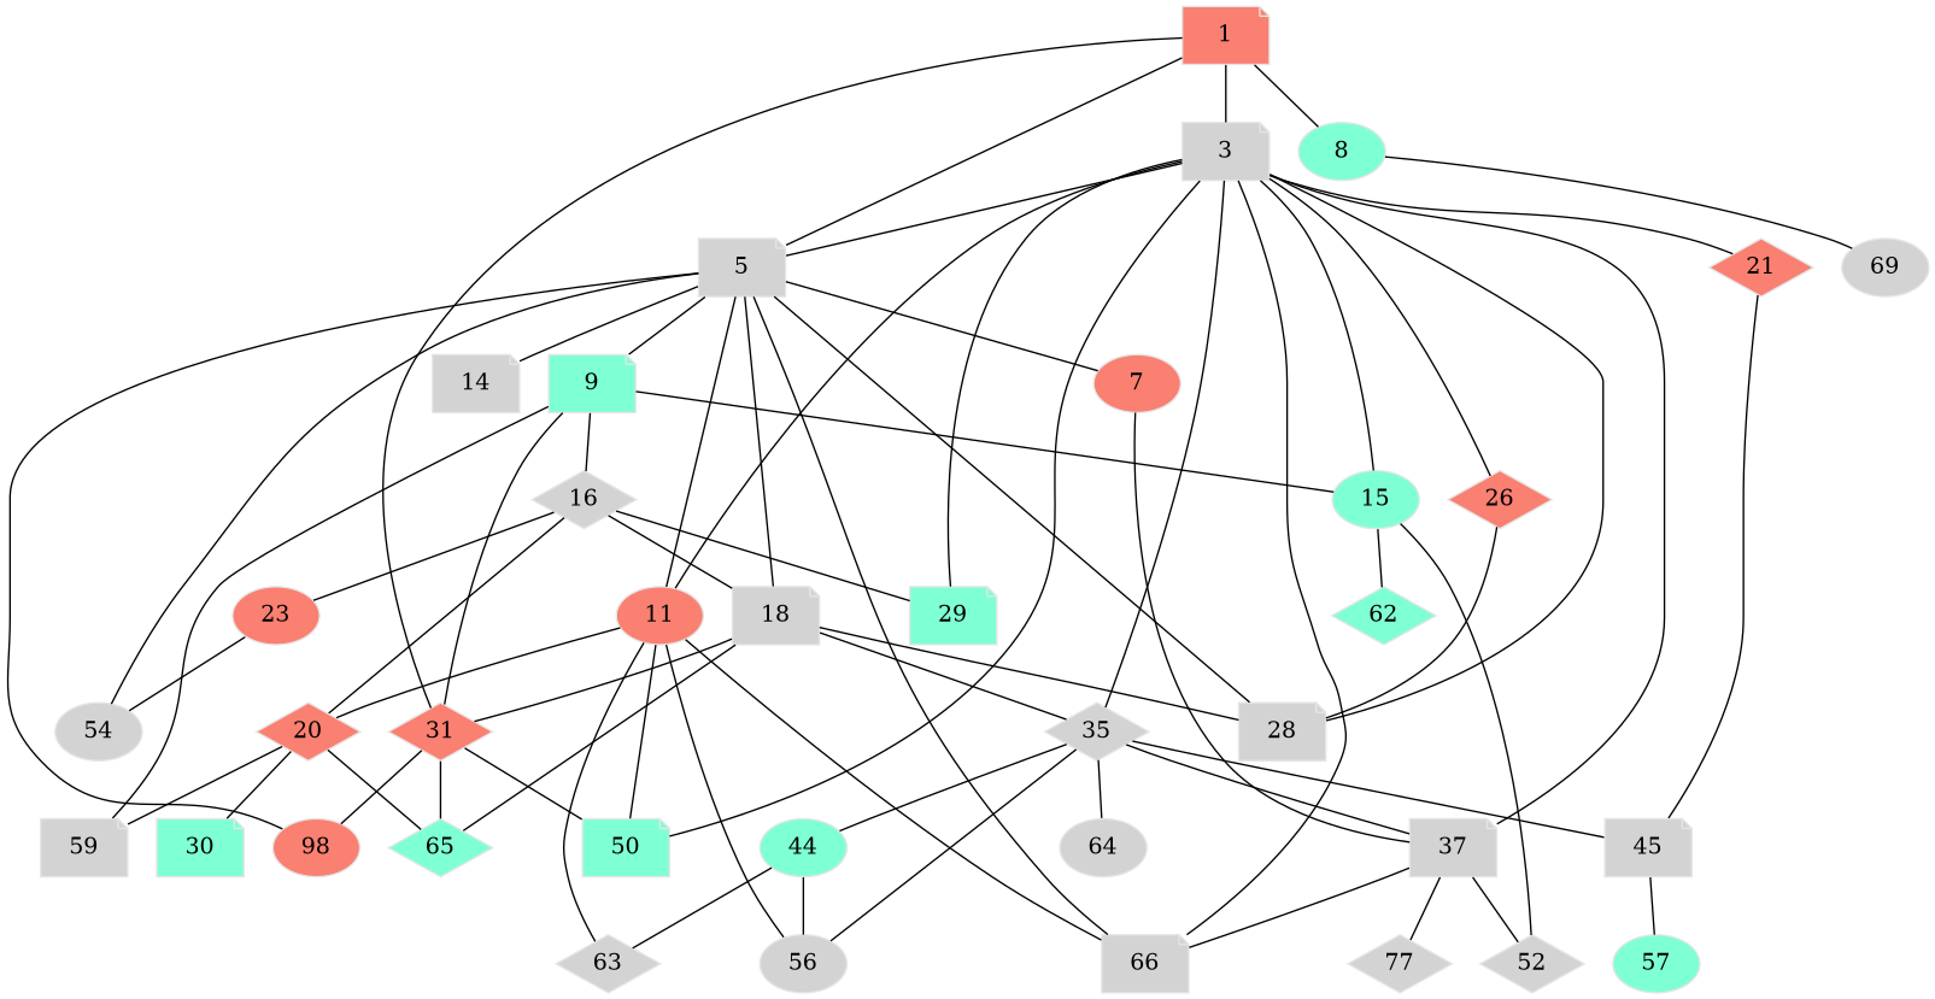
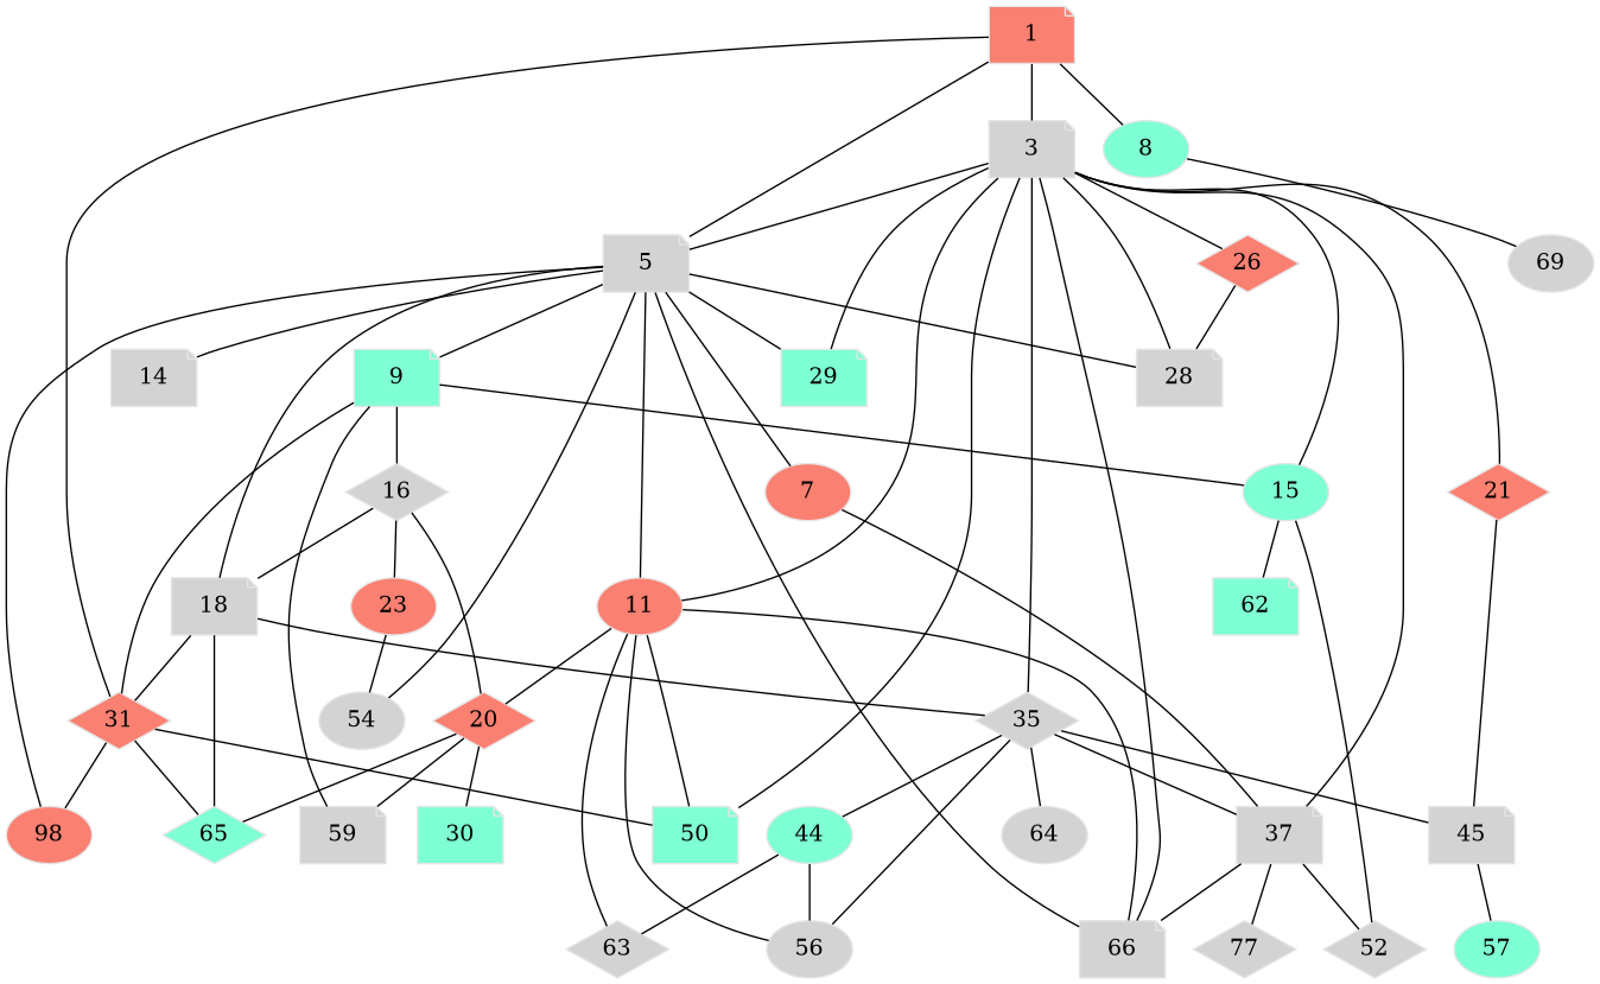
  graph {
    node [color=gray90 fillcolor=lightgrey shape=note style=filled]
    1 [fillcolor=salmon super="+2"]
    3 [super="+4+24+6"]
    5 [super="+12"]
    8 [fillcolor=aquamarine shape=ellipse super="+33"]
    31 [fillcolor=salmon shape=diamond super="+42+53"]
    11 [fillcolor=salmon shape=ellipse super="+49"]
    15 [fillcolor=aquamarine shape=ellipse]
    21 [fillcolor=salmon shape=diamond super="+47"]
    26 [fillcolor=salmon shape=diamond]
    28 [super="+36"]
    29 [fillcolor=aquamarine super="+71"]
    35 [shape=diamond super="+39"]
    37 [super="+67"]
    50 [fillcolor=aquamarine super="+55"]
    66
    7 [fillcolor=salmon shape=ellipse]
    9 [fillcolor=aquamarine super="+10"]
    14
    18 [super="+19+70+27"]
    n20 [fillcolor=salmon label=98 shape=ellipse super="+68"]
    54 [shape=ellipse super="+61"]
    69 [shape=ellipse]
    65 [fillcolor=aquamarine shape=diamond]
    20 [fillcolor=salmon shape=diamond super="+32"]
    56 [shape=ellipse super="+73"]
    63 [shape=diamond]
    52 [shape=diamond]
-   62 [fillcolor=aquamarine shape=diamond]
+   62 [fillcolor=aquamarine]
    45 [super="+46+58"]
    44 [fillcolor=aquamarine shape=ellipse]
    64 [shape=ellipse]
    n32 [label=77 shape=diamond]
    16 [shape=diamond]
    59
    23 [fillcolor=salmon shape=ellipse]
    30 [fillcolor=aquamarine]
    57 [fillcolor=aquamarine shape=ellipse]
    1 -- 3
    1 -- 5
    1 -- 8 [weight=2]
    1 -- 31
    3 -- 5
    3 -- 11
    3 -- 15
    3 -- 21
    3 -- 26
    3 -- 28
    3 -- 29
    3 -- 35 [weight=3]
    3 -- 37
    3 -- 50
    3 -- 66
    5 -- 11
    5 -- 28
-   16 -- 29
+   5 -- 29
    5 -- 66
    5 -- 7
    5 -- 9
    5 -- 14
    5 -- 18
    5 -- n20
    5 -- 54
    8 -- 69
    31 -- 50
    31 -- n20
    31 -- 65
    11 -- 50
    11 -- 66
    11 -- 20 [weight=2]
    11 -- 56
    11 -- 63
    15 -- 52
    15 -- 62
    21 -- 45
    26 -- 28
    35 -- 37
    35 -- 56
    35 -- 45 [weight=2]
    35 -- 44
    35 -- 64 [weight=2]
    37 -- 66
    37 -- 52
    37 -- n32
    7 -- 37
    9 -- 31
    9 -- 15
    9 -- 16
    9 -- 59
    18 -- 31
-   18 -- 28
    18 -- 35
    18 -- 65
    20 -- 65
    20 -- 59
    20 -- 30
    45 -- 57
    44 -- 56
    44 -- 63
    16 -- 18
    16 -- 20
    16 -- 23
    23 -- 54
  }
